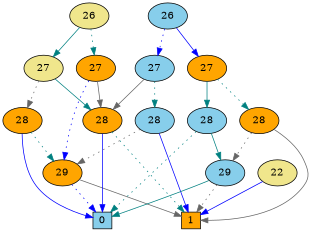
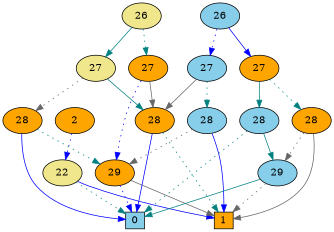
  digraph {
    node [fillcolor=orange style=filled]
    edge [color=teal style=dotted]
    n1 [fillcolor=skyblue height=0.3 label=0 shape=box width=0.3]
    n2 [height=0.3 label=1 shape=box width=0.3]
+   n3 [label=2]
    n4 [fillcolor=khaki label=22]
    n5 [fillcolor=khaki label=26]
    n6 [label=27]
    n7 [fillcolor=khaki label=27]
    n8 [fillcolor=skyblue label=26]
    n9 [fillcolor=skyblue label=27]
    n10 [label=27]
    n11 [label=29]
    n12 [label=28]
    n13 [label=28]
    n14 [fillcolor=skyblue label=28]
    n15 [label=28]
    n16 [fillcolor=skyblue label=28]
    n17 [fillcolor=skyblue label=29]
+   n3 -> n4 [color=blue]
+   n4 -> n1
    n4 -> n2 [color=blue style=filled]
    n5 -> n6
    n5 -> n7 [style=filled]
    n6 -> n11 [color=blue]
    n6 -> n12 [color=gray40 style=filled]
    n7 -> n12 [style=filled]
    n7 -> n13 [color=gray40]
    n8 -> n9 [color=blue]
    n8 -> n10 [color=blue style=filled]
    n9 -> n12 [color=gray40 style=filled]
    n9 -> n14
    n10 -> n15
    n10 -> n16 [style=filled]
    n11 -> n1 [color=blue]
    n11 -> n2 [color=gray40 style=filled]
    n12 -> n1 [color=blue style=filled]
    n12 -> n2
    n13 -> n1 [color=blue style=filled]
    n13 -> n11
    n14 -> n2 [color=blue style=filled]
    n14 -> n11 [color=gray40]
    n15 -> n2 [color=gray40 style=filled]
    n15 -> n17 [color=gray40]
    n16 -> n1
    n16 -> n17 [style=filled]
    n17 -> n1 [style=filled]
    n17 -> n2 [color=gray40]
  }
